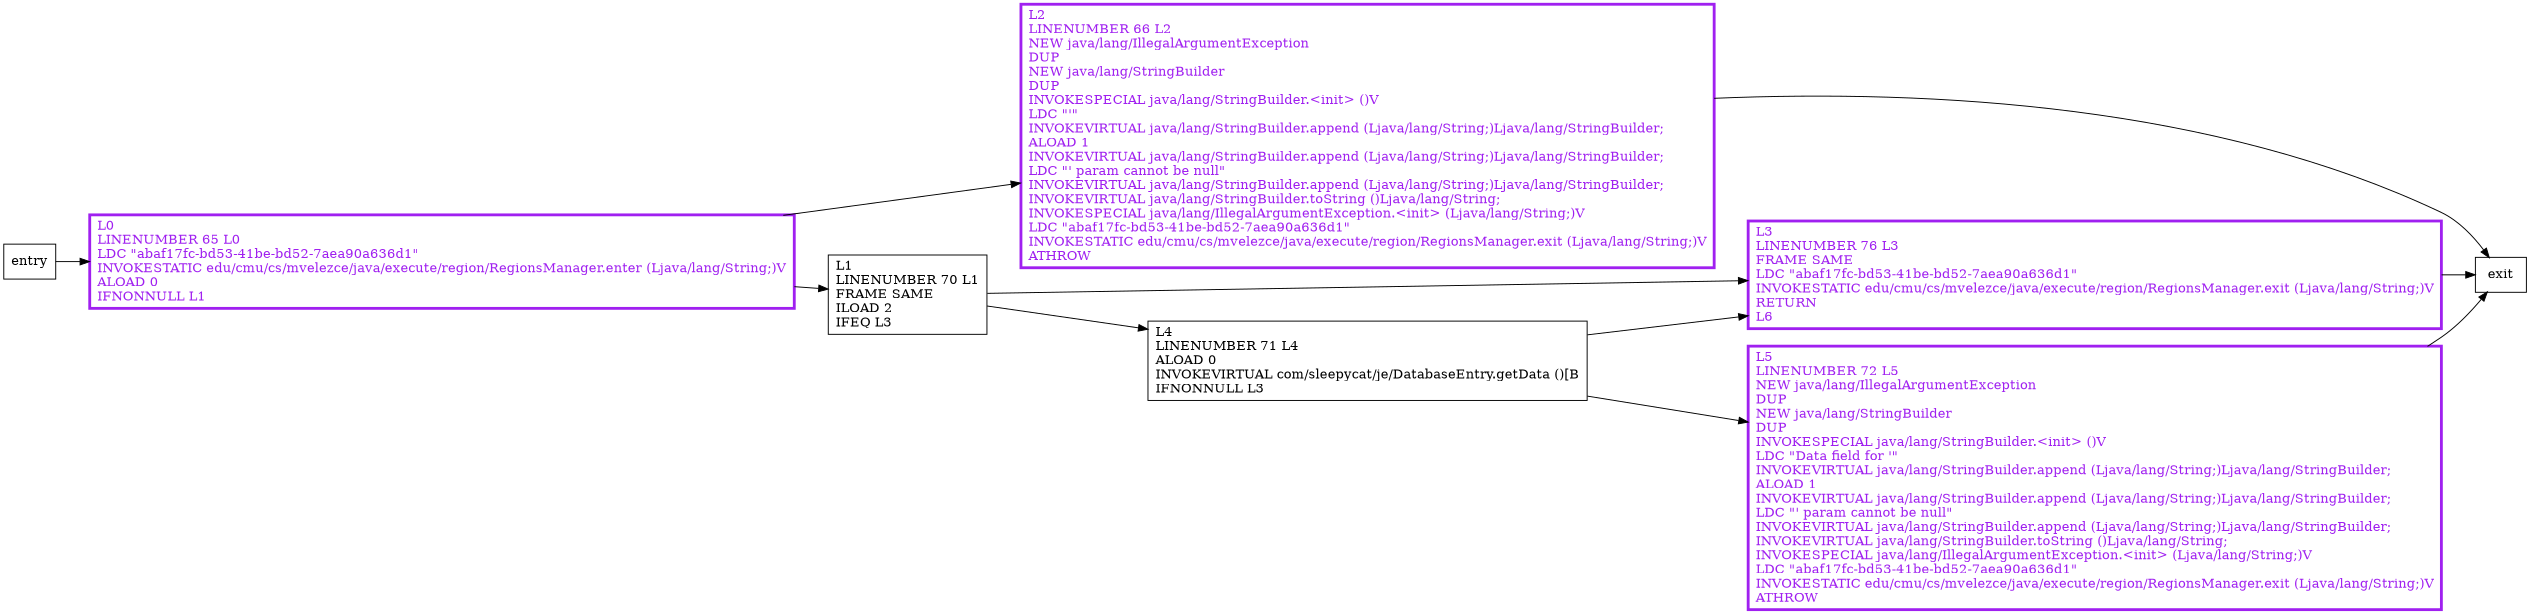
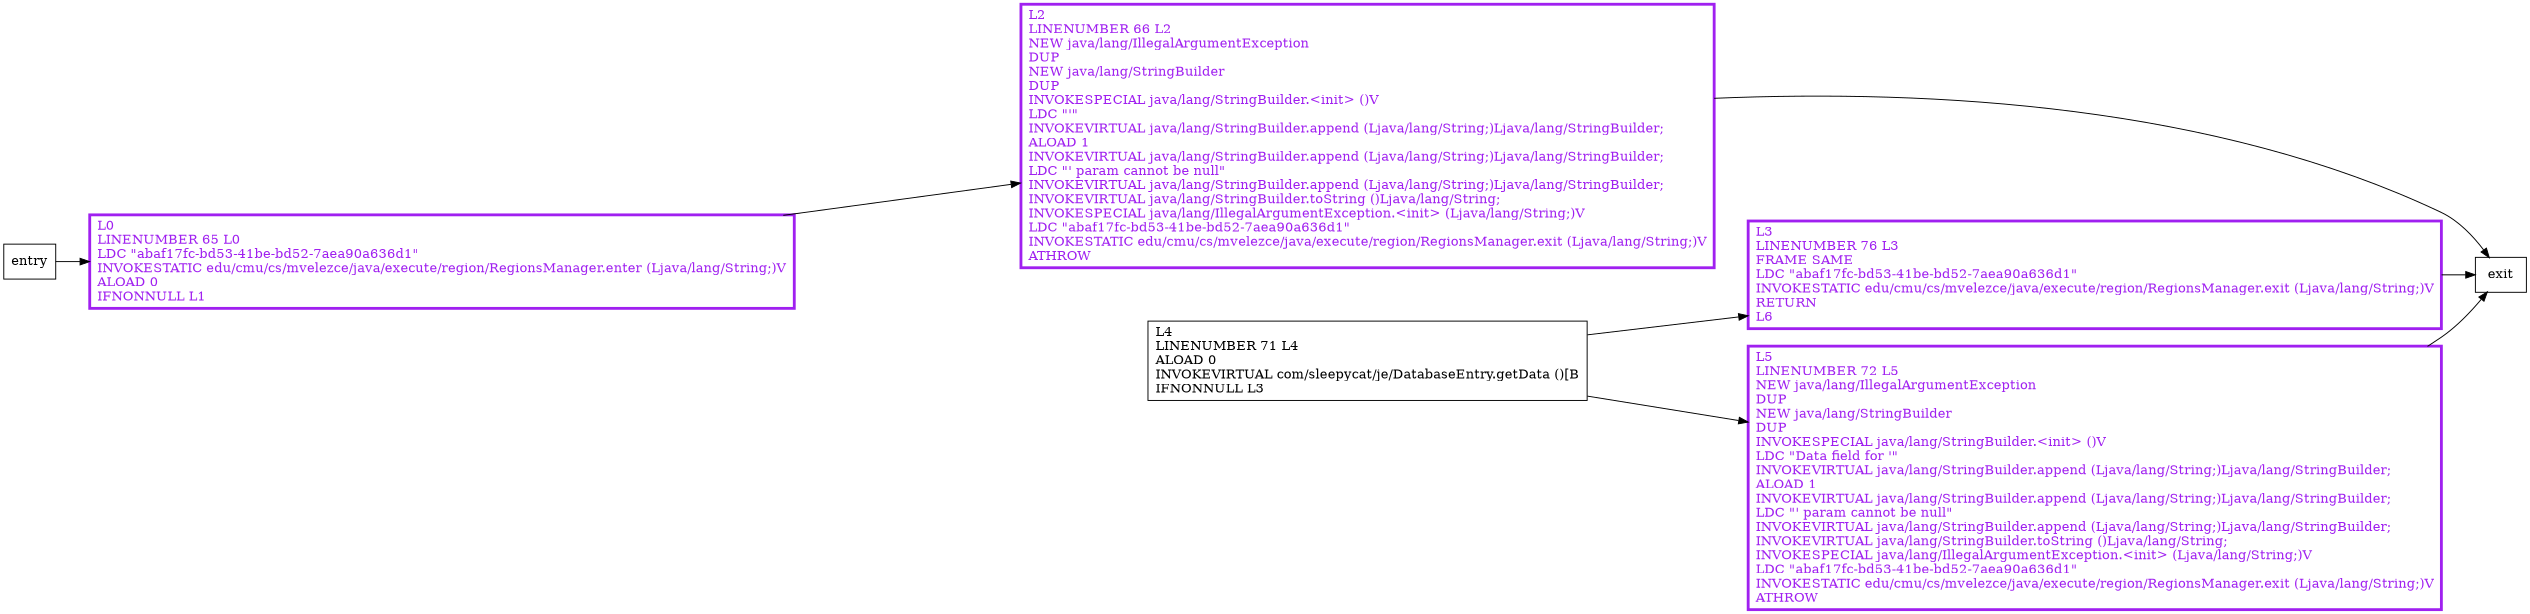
  digraph {
    rankdir=LR
    node [shape=record]
    n1 [color=purple fontcolor=purple label="L5\lLINENUMBER 72 L5\lNEW java/lang/IllegalArgumentException\lDUP\lNEW java/lang/StringBuilder\lDUP\lINVOKESPECIAL java/lang/StringBuilder.\<init\> ()V\lLDC \"Data field for '\"\lINVOKEVIRTUAL java/lang/StringBuilder.append (Ljava/lang/String;)Ljava/lang/StringBuilder;\lALOAD 1\lINVOKEVIRTUAL java/lang/StringBuilder.append (Ljava/lang/String;)Ljava/lang/StringBuilder;\lLDC \"' param cannot be null\"\lINVOKEVIRTUAL java/lang/StringBuilder.append (Ljava/lang/String;)Ljava/lang/StringBuilder;\lINVOKEVIRTUAL java/lang/StringBuilder.toString ()Ljava/lang/String;\lINVOKESPECIAL java/lang/IllegalArgumentException.\<init\> (Ljava/lang/String;)V\lLDC \"abaf17fc-bd53-41be-bd52-7aea90a636d1\"\lINVOKESTATIC edu/cmu/cs/mvelezce/java/execute/region/RegionsManager.exit (Ljava/lang/String;)V\lATHROW\l" penwidth=3]
    exit
    n3 [color=purple fontcolor=purple label="L0\lLINENUMBER 65 L0\lLDC \"abaf17fc-bd53-41be-bd52-7aea90a636d1\"\lINVOKESTATIC edu/cmu/cs/mvelezce/java/execute/region/RegionsManager.enter (Ljava/lang/String;)V\lALOAD 0\lIFNONNULL L1\l" penwidth=3]
    n4 [color=purple fontcolor=purple label="L2\lLINENUMBER 66 L2\lNEW java/lang/IllegalArgumentException\lDUP\lNEW java/lang/StringBuilder\lDUP\lINVOKESPECIAL java/lang/StringBuilder.\<init\> ()V\lLDC \"'\"\lINVOKEVIRTUAL java/lang/StringBuilder.append (Ljava/lang/String;)Ljava/lang/StringBuilder;\lALOAD 1\lINVOKEVIRTUAL java/lang/StringBuilder.append (Ljava/lang/String;)Ljava/lang/StringBuilder;\lLDC \"' param cannot be null\"\lINVOKEVIRTUAL java/lang/StringBuilder.append (Ljava/lang/String;)Ljava/lang/StringBuilder;\lINVOKEVIRTUAL java/lang/StringBuilder.toString ()Ljava/lang/String;\lINVOKESPECIAL java/lang/IllegalArgumentException.\<init\> (Ljava/lang/String;)V\lLDC \"abaf17fc-bd53-41be-bd52-7aea90a636d1\"\lINVOKESTATIC edu/cmu/cs/mvelezce/java/execute/region/RegionsManager.exit (Ljava/lang/String;)V\lATHROW\l" penwidth=3]
-   n5 [label="L1\lLINENUMBER 70 L1\lFRAME SAME\lILOAD 2\lIFEQ L3\l"]
    n6 [color=purple fontcolor=purple label="L3\lLINENUMBER 76 L3\lFRAME SAME\lLDC \"abaf17fc-bd53-41be-bd52-7aea90a636d1\"\lINVOKESTATIC edu/cmu/cs/mvelezce/java/execute/region/RegionsManager.exit (Ljava/lang/String;)V\lRETURN\lL6\l" penwidth=3]
    n7 [label="L4\lLINENUMBER 71 L4\lALOAD 0\lINVOKEVIRTUAL com/sleepycat/je/DatabaseEntry.getData ()[B\lIFNONNULL L3\l"]
    entry
    n1 -> exit
    n3 -> n4
-   n3 -> n5
    n4 -> exit
-   n5 -> n6
-   n5 -> n7
    n6 -> exit
    n7 -> n1
    n7 -> n6
    entry -> n3
  }
